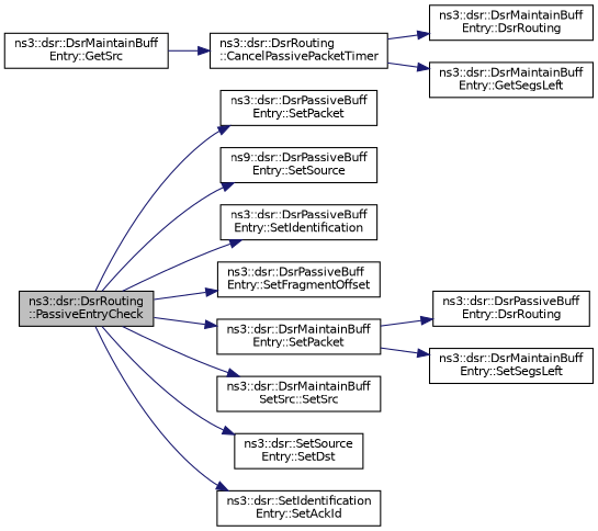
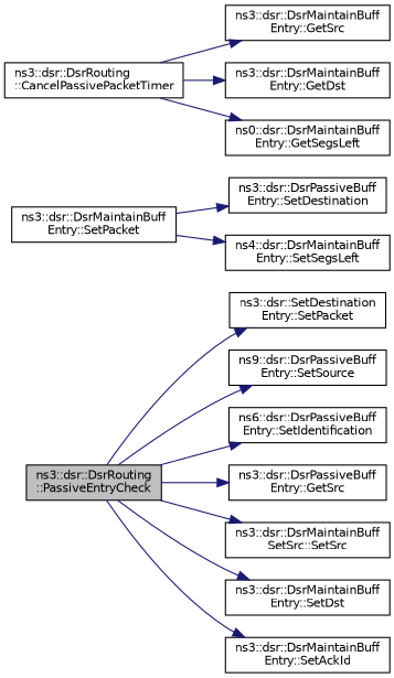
  digraph {
    rankdir=LR
    node [color=black fillcolor=white fontname=Helvetica fontsize=10 shape=record style=filled]
    edge [color=midnightblue fontname=Helvetica fontsize=10 labelfontname=Helvetica labelfontsize=10 style=solid]
    n1 [fillcolor=grey75 fontcolor=black height=0.2 label="ns3::dsr::DsrRouting\l::PassiveEntryCheck" width=0.4]
-   n2 [height=0.2 label="ns3::dsr::DsrPassiveBuff\lEntry::SetPacket" width=0.4]
+   n2 [height=0.2 label="ns3::dsr::SetDestination\lEntry::SetPacket" width=0.4]
    n3 [height=0.2 label="ns9::dsr::DsrPassiveBuff\lEntry::SetSource" width=0.4]
-   n4 [height=0.2 label="ns3::dsr::DsrPassiveBuff\lEntry::SetIdentification" width=0.4]
-   n5 [height=0.2 label="ns3::dsr::DsrPassiveBuff\lEntry::SetFragmentOffset" width=0.4]
+   n4 [height=0.2 label="ns6::dsr::DsrPassiveBuff\lEntry::SetIdentification" width=0.4]
+   n5 [height=0.2 label="ns3::dsr::DsrPassiveBuff\lEntry::GetSrc" width=0.4]
    n6 [height=0.2 label="ns3::dsr::DsrMaintainBuff\lEntry::SetPacket" width=0.4]
    n7 [height=0.2 label="ns3::dsr::DsrMaintainBuff\lSetSrc::SetSrc" width=0.4]
-   n8 [height=0.2 label="ns3::dsr::SetSource\lEntry::SetDst" width=0.4]
-   n9 [height=0.2 label="ns3::dsr::SetIdentification\lEntry::SetAckId" width=0.4]
-   n10 [height=0.2 label="ns3::dsr::DsrPassiveBuff\lEntry::DsrRouting" width=0.4]
-   n11 [height=0.2 label="ns3::dsr::DsrMaintainBuff\lEntry::SetSegsLeft" width=0.4]
+   n8 [height=0.2 label="ns3::dsr::DsrMaintainBuff\lEntry::SetDst" width=0.4]
+   n9 [height=0.2 label="ns3::dsr::DsrMaintainBuff\lEntry::SetAckId" width=0.4]
+   n10 [height=0.2 label="ns3::dsr::DsrPassiveBuff\lEntry::SetDestination" width=0.4]
+   n11 [height=0.2 label="ns4::dsr::DsrMaintainBuff\lEntry::SetSegsLeft" width=0.4]
    n12 [height=0.2 label="ns3::dsr::DsrRouting\l::CancelPassivePacketTimer" width=0.4]
    n13 [height=0.2 label="ns3::dsr::DsrMaintainBuff\lEntry::GetSrc" width=0.4]
-   n14 [height=0.2 label="ns3::dsr::DsrMaintainBuff\lEntry::DsrRouting" width=0.4]
-   n15 [height=0.2 label="ns3::dsr::DsrMaintainBuff\lEntry::GetSegsLeft" width=0.4]
+   n14 [height=0.2 label="ns3::dsr::DsrMaintainBuff\lEntry::GetDst" width=0.4]
+   n15 [height=0.2 label="ns0::dsr::DsrMaintainBuff\lEntry::GetSegsLeft" width=0.4]
    n1 -> n2
    n1 -> n3
    n1 -> n4
    n1 -> n5
-   n1 -> n6
    n1 -> n7
    n1 -> n8
    n1 -> n9
    n6 -> n10
    n6 -> n11
-   n13 -> n12
+   n12 -> n13
    n12 -> n14
    n12 -> n15
  }
